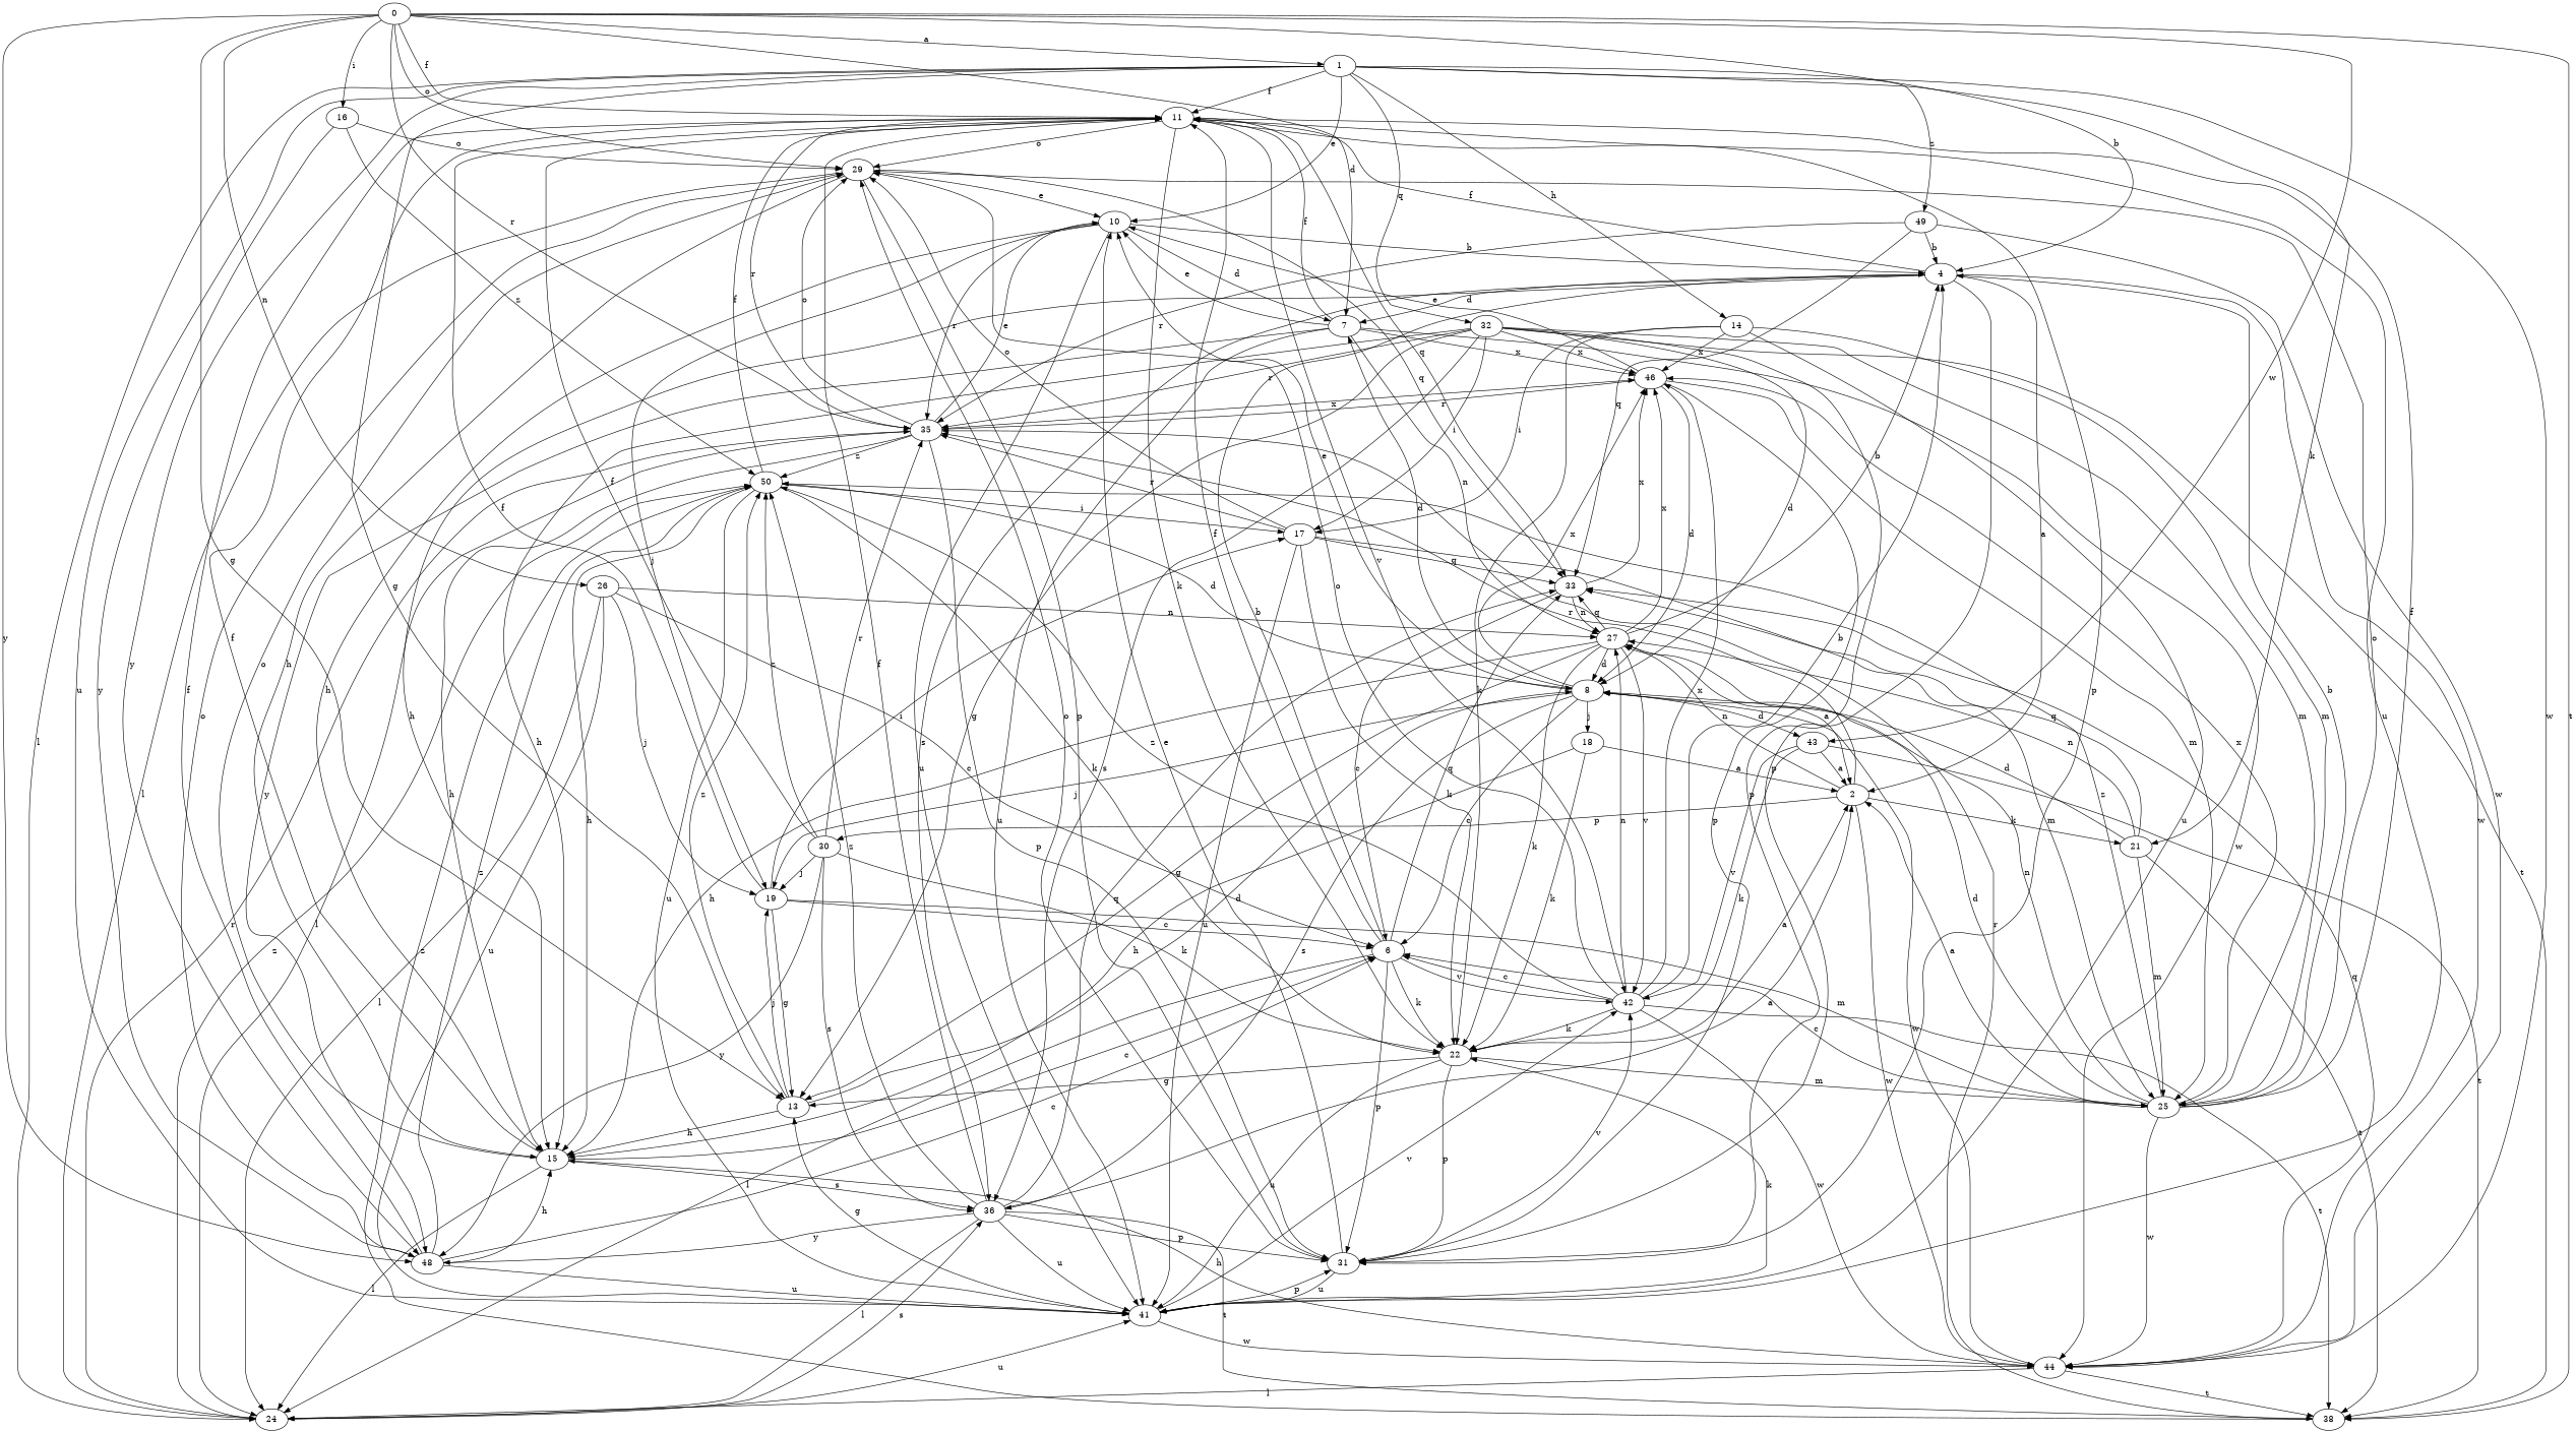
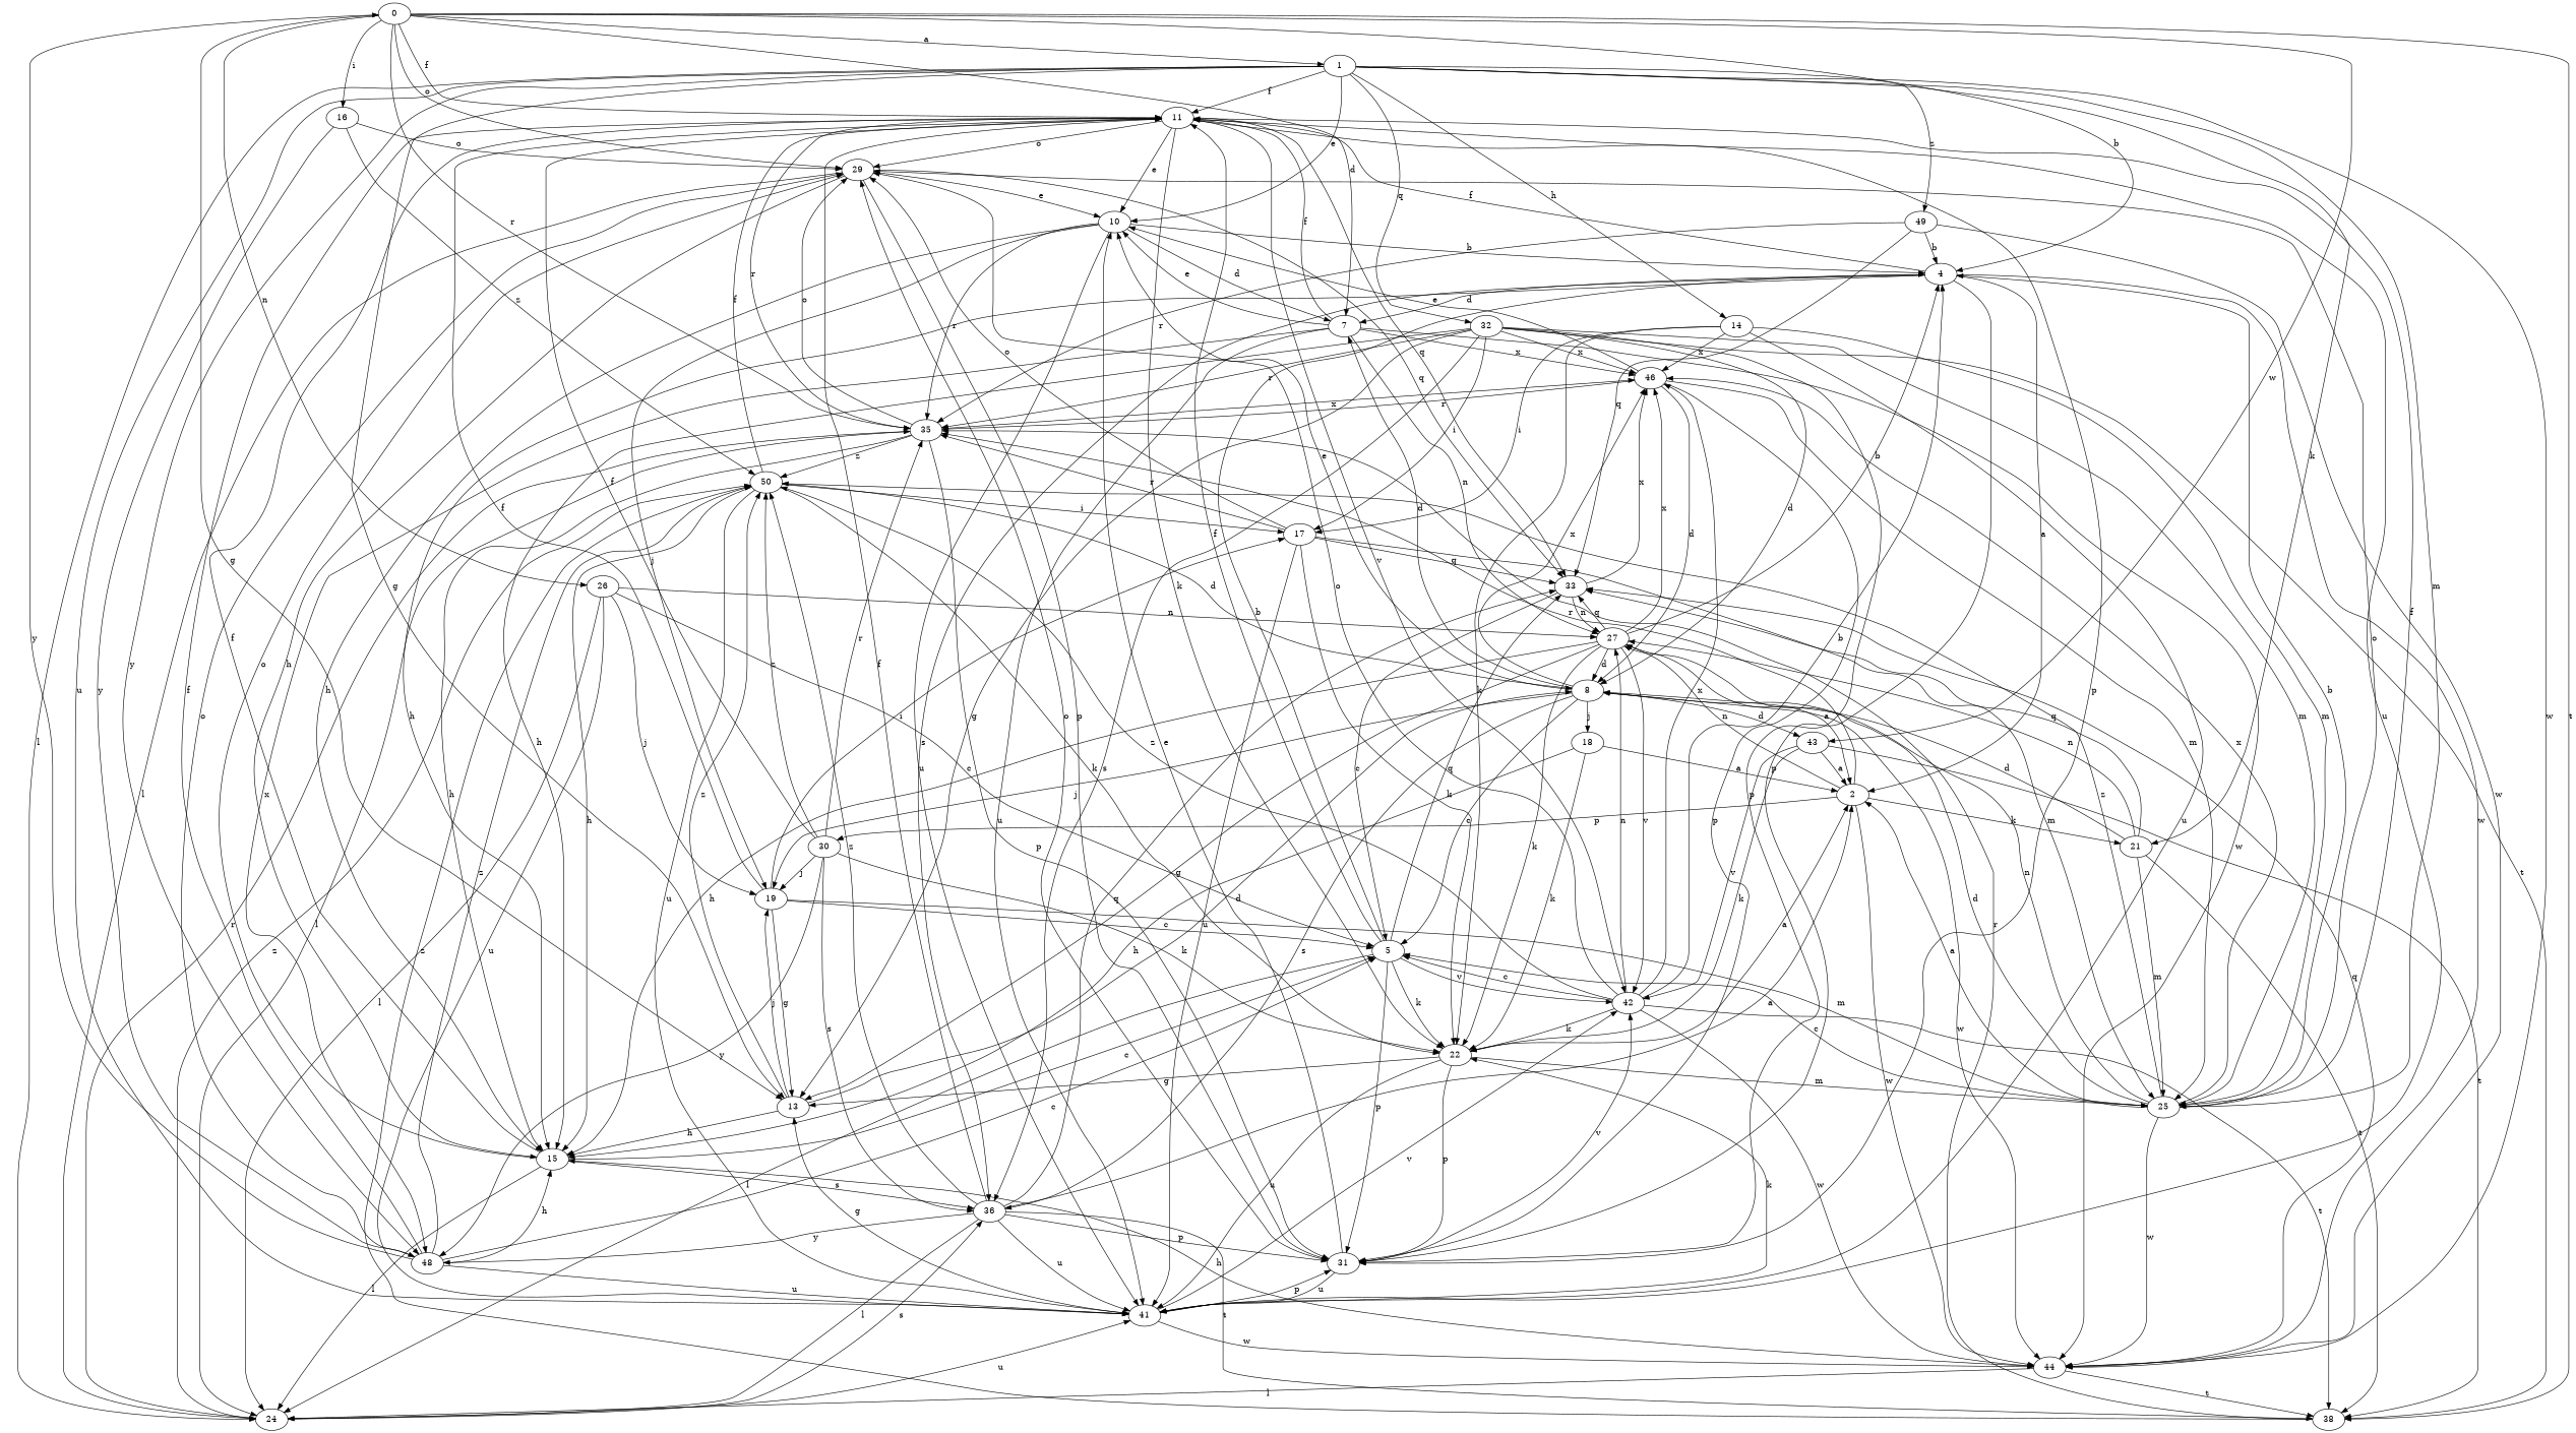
  strict digraph {
    0
    1
    4
    7
    11
    13
    16
    26
    29
    35
    38
    43
    48
    10
    14
    21
    24
    25
    32
    41
    44
    49
    2
    15
    31
    36
    27
    46
    22
    33
    42
    8
    19
    50
-   6
+   6 [label=5]
    17
    30
    18
    0 -> 1 [label=a]
    0 -> 4 [label=b]
    0 -> 7 [label=d]
    0 -> 11 [label=f]
    0 -> 13 [label=g]
    0 -> 16 [label=i]
    0 -> 26 [label=n]
    0 -> 29 [label=o]
    0 -> 35 [label=r]
    0 -> 38 [label=t]
    0 -> 43 [label=w]
-   0 -> 48 [label=y]
+   48 -> 0 [label=y]
    1 -> 11 [label=f]
    1 -> 13 [label=g]
    1 -> 48 [label=y]
    1 -> 10 [label=e]
    1 -> 14 [label=h]
    1 -> 21 [label=k]
    1 -> 24 [label=l]
+   1 -> 25 [label=m]
    1 -> 32 [label=q]
    1 -> 41 [label=u]
    1 -> 44 [label=w]
    1 -> 49 [label=z]
    4 -> 7 [label=d]
    4 -> 11 [label=f]
    4 -> 44 [label=w]
    4 -> 2 [label=a]
    4 -> 15 [label=h]
    4 -> 31 [label=p]
    4 -> 36 [label=s]
    7 -> 11 [label=f]
-   7 -> 48 [label=y]
+   7 -> 48 [label=x]
    7 -> 10 [label=e]
    7 -> 41 [label=u]
    7 -> 44 [label=w]
    7 -> 27 [label=n]
    7 -> 46 [label=x]
    11 -> 29 [label=o]
    11 -> 35 [label=r]
    11 -> 41 [label=u]
    11 -> 31 [label=p]
    11 -> 22 [label=k]
    11 -> 33 [label=q]
    11 -> 42 [label=v]
    13 -> 15 [label=h]
    13 -> 8 [label=d]
    13 -> 19 [label=j]
    13 -> 50 [label=z]
    16 -> 29 [label=o]
    16 -> 48 [label=y]
    16 -> 50 [label=z]
    26 -> 24 [label=l]
    26 -> 41 [label=u]
    26 -> 27 [label=n]
    26 -> 19 [label=j]
    26 -> 6 [label=c]
    29 -> 10 [label=e]
    29 -> 24 [label=l]
    29 -> 15 [label=h]
    29 -> 31 [label=p]
    29 -> 33 [label=q]
    35 -> 29 [label=o]
-   35 -> 10 [label=e]
+   11 -> 10 [label=e]
    35 -> 24 [label=l]
    35 -> 15 [label=h]
    35 -> 31 [label=p]
    35 -> 46 [label=x]
    35 -> 50 [label=z]
    38 -> 35 [label=r]
    38 -> 50 [label=z]
    43 -> 38 [label=t]
    43 -> 2 [label=a]
    43 -> 22 [label=k]
    43 -> 42 [label=v]
    48 -> 11 [label=f]
    48 -> 29 [label=o]
    48 -> 41 [label=u]
    48 -> 15 [label=h]
    48 -> 50 [label=z]
    48 -> 6 [label=c]
    10 -> 4 [label=b]
    10 -> 7 [label=d]
    10 -> 35 [label=r]
    10 -> 41 [label=u]
    10 -> 15 [label=h]
    10 -> 19 [label=j]
    14 -> 25 [label=m]
    14 -> 41 [label=u]
    14 -> 46 [label=x]
    14 -> 22 [label=k]
    14 -> 17 [label=i]
    21 -> 38 [label=t]
    21 -> 25 [label=m]
    21 -> 27 [label=n]
    21 -> 33 [label=q]
    21 -> 8 [label=d]
    24 -> 35 [label=r]
    24 -> 41 [label=u]
    24 -> 36 [label=s]
    24 -> 50 [label=z]
    25 -> 4 [label=b]
    25 -> 11 [label=f]
    25 -> 29 [label=o]
    25 -> 44 [label=w]
    25 -> 2 [label=a]
    25 -> 27 [label=n]
    25 -> 46 [label=x]
    25 -> 8 [label=d]
    25 -> 50 [label=z]
    25 -> 6 [label=c]
    32 -> 13 [label=g]
    32 -> 35 [label=r]
    32 -> 38 [label=t]
    32 -> 25 [label=m]
    32 -> 15 [label=h]
    32 -> 31 [label=p]
    32 -> 36 [label=s]
    32 -> 46 [label=x]
    32 -> 8 [label=d]
    32 -> 17 [label=i]
    41 -> 13 [label=g]
    41 -> 44 [label=w]
    41 -> 31 [label=p]
    41 -> 22 [label=k]
    41 -> 42 [label=v]
    44 -> 38 [label=t]
    44 -> 24 [label=l]
    44 -> 15 [label=h]
    44 -> 33 [label=q]
    49 -> 4 [label=b]
    49 -> 35 [label=r]
    49 -> 44 [label=w]
    49 -> 33 [label=q]
    2 -> 35 [label=r]
    2 -> 21 [label=k]
    2 -> 44 [label=w]
    2 -> 27 [label=n]
    2 -> 30 [label=p]
    15 -> 11 [label=f]
    15 -> 29 [label=o]
    15 -> 24 [label=l]
    15 -> 36 [label=s]
    15 -> 6 [label=c]
    31 -> 29 [label=o]
    31 -> 10 [label=e]
    31 -> 41 [label=u]
    31 -> 42 [label=v]
    36 -> 11 [label=f]
    36 -> 38 [label=t]
    36 -> 48 [label=y]
    36 -> 24 [label=l]
    36 -> 41 [label=u]
    36 -> 2 [label=a]
    36 -> 31 [label=p]
    36 -> 33 [label=q]
    36 -> 50 [label=z]
    27 -> 4 [label=b]
    27 -> 13 [label=g]
    27 -> 2 [label=a]
    27 -> 15 [label=h]
    27 -> 46 [label=x]
    27 -> 22 [label=k]
    27 -> 33 [label=q]
    27 -> 42 [label=v]
    27 -> 8 [label=d]
    46 -> 35 [label=r]
    46 -> 10 [label=e]
    46 -> 25 [label=m]
    46 -> 31 [label=p]
    46 -> 8 [label=d]
    22 -> 13 [label=g]
    22 -> 25 [label=m]
    22 -> 41 [label=u]
    22 -> 2 [label=a]
    22 -> 31 [label=p]
    33 -> 27 [label=n]
    33 -> 46 [label=x]
    33 -> 6 [label=c]
    42 -> 4 [label=b]
    42 -> 29 [label=o]
    42 -> 38 [label=t]
    42 -> 44 [label=w]
    42 -> 27 [label=n]
    42 -> 46 [label=x]
    42 -> 22 [label=k]
    42 -> 50 [label=z]
    42 -> 6 [label=c]
    8 -> 7 [label=d]
    8 -> 43 [label=d]
    8 -> 10 [label=e]
-   44 -> 8 [label=w]
+   8 -> 44 [label=w]
    8 -> 36 [label=s]
    8 -> 46 [label=x]
    8 -> 19 [label=j]
    8 -> 6 [label=c]
    8 -> 18 [label=j]
    19 -> 11 [label=f]
    19 -> 13 [label=g]
    19 -> 25 [label=m]
    19 -> 6 [label=c]
    19 -> 17 [label=i]
    50 -> 11 [label=f]
    50 -> 41 [label=u]
    50 -> 15 [label=h]
    50 -> 22 [label=k]
    50 -> 8 [label=d]
    50 -> 17 [label=i]
    6 -> 4 [label=b]
    6 -> 11 [label=f]
    6 -> 24 [label=l]
    6 -> 31 [label=p]
    6 -> 22 [label=k]
    6 -> 33 [label=q]
    6 -> 42 [label=v]
    17 -> 29 [label=o]
    17 -> 35 [label=r]
    17 -> 25 [label=m]
    17 -> 41 [label=u]
    17 -> 22 [label=k]
    17 -> 33 [label=q]
    30 -> 11 [label=f]
    30 -> 35 [label=r]
    30 -> 48 [label=y]
    30 -> 36 [label=s]
    30 -> 22 [label=k]
    30 -> 19 [label=j]
    30 -> 50 [label=z]
    18 -> 2 [label=a]
    18 -> 15 [label=h]
    18 -> 22 [label=k]
  }
